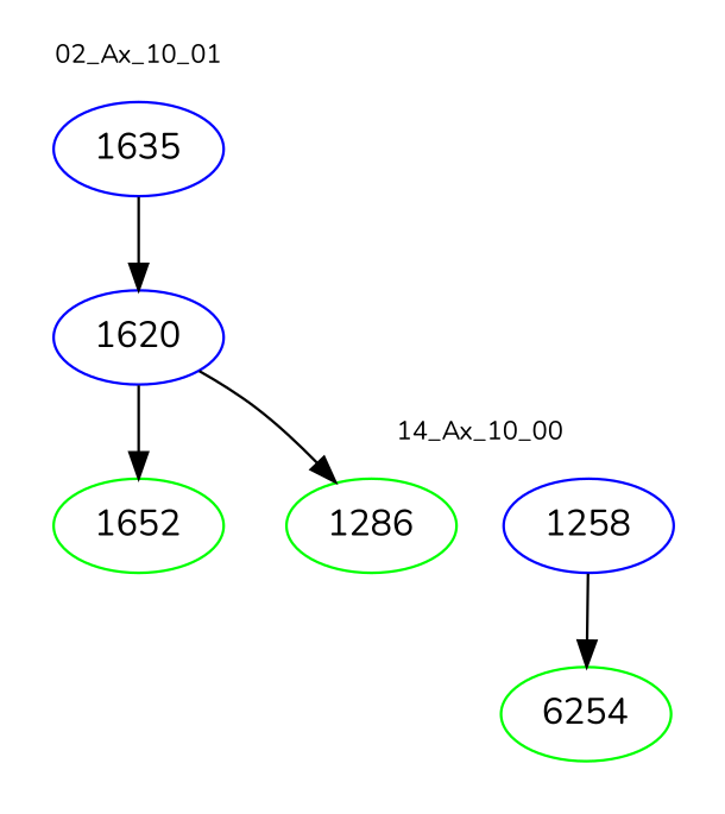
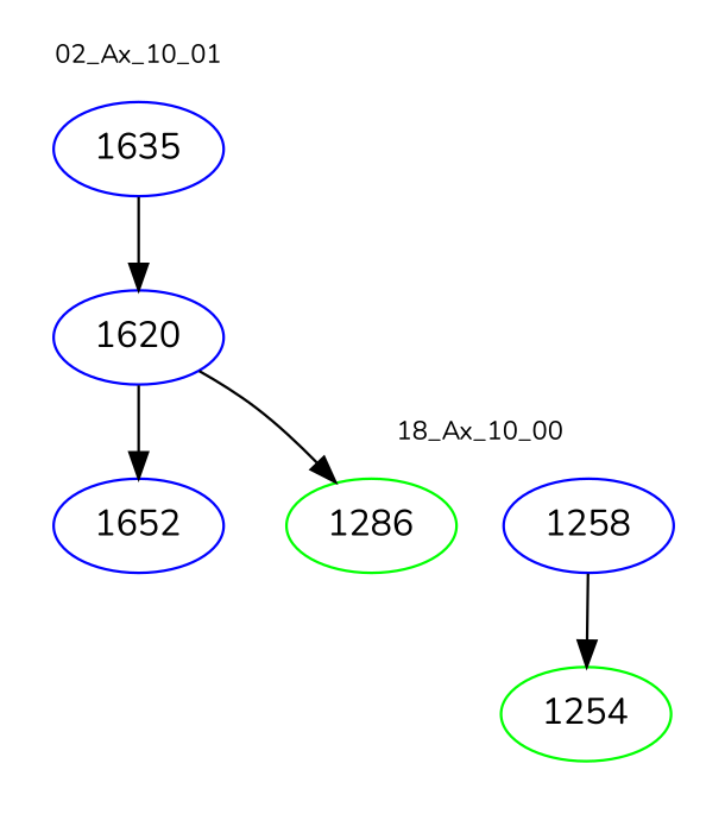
  digraph {
    fontname=Nunito
    node [color=blue fontname=Nunito]
    edge [color=black fontname=Nunito]
    n1 [label=1635]
    n2 [label=1620]
-   n3 [color=green label=1652]
+   n3 [label=1652]
    n4 [label=1258]
-   n5 [color=green label=6254]
+   n5 [color=green label=1254]
    n6 [color=green label=1286]
    subgraph cluster_1 {
      color=white
      fontsize=10
      label="02_Ax_10_01"
      n1
      n2
      n3
    }
    subgraph cluster_2 {
      color=white
      fontsize=10
-     label="14_Ax_10_00"
+     label="18_Ax_10_00"
      n4
      n5
      n6
    }
    n1 -> n2
    n2 -> n3
    n2 -> n6
    n4 -> n5
  }
